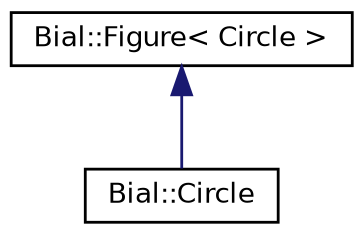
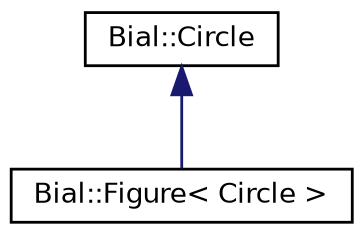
  digraph {
    rankdir=TB
    node [color=black fillcolor=white fontname=Helvetica fontsize=10 shape=record style=filled]
    n1 [height=0.2 label="Bial::Figure\< Circle \>" width=0.4]
    n2 [height=0.2 label="Bial::Circle" width=0.4]
-   n1 -> n2 [color=midnightblue dir=back fontname=Helvetica fontsize=10 labelfontname=Helvetica labelfontsize=10 style=solid]
+   n2 -> n1 [color=midnightblue dir=back fontname=Helvetica fontsize=10 labelfontname=Helvetica labelfontsize=10 style=solid]
  }
